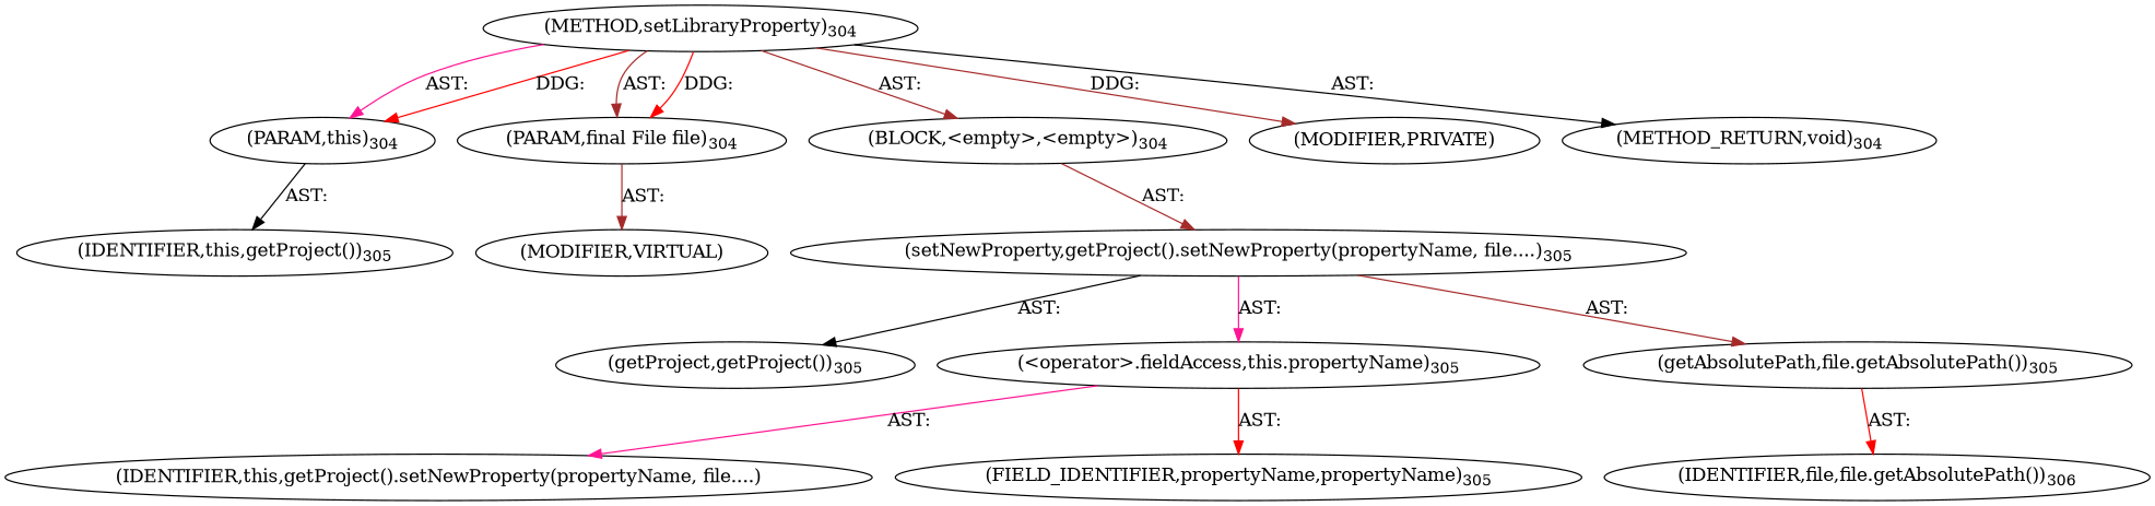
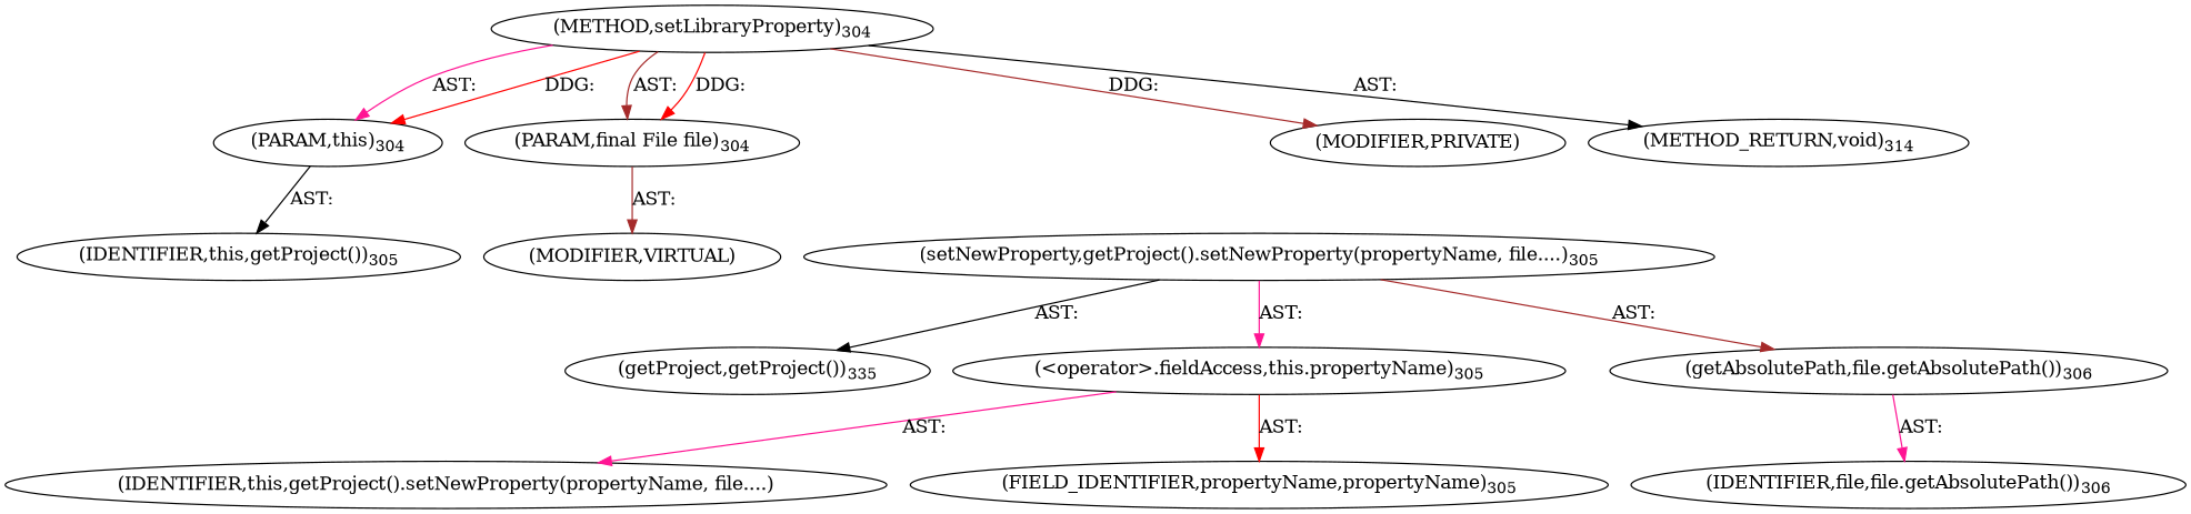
  digraph {
    edge [color=brown]
    n1 [label=<(METHOD,setLibraryProperty)<SUB>304</SUB>>]
    n2 [label=<(PARAM,this)<SUB>304</SUB>>]
    n3 [label=<(PARAM,final File file)<SUB>304</SUB>>]
-   n4 [label=<(BLOCK,&lt;empty&gt;,&lt;empty&gt;)<SUB>304</SUB>>]
    n5 [label=<(MODIFIER,PRIVATE)>]
-   n6 [label=<(METHOD_RETURN,void)<SUB>304</SUB>>]
+   n6 [label=<(METHOD_RETURN,void)<SUB>314</SUB>>]
    n7 [label=<(IDENTIFIER,this,getProject())<SUB>305</SUB>>]
    n8 [label=<(MODIFIER,VIRTUAL)>]
    n9 [label=<(setNewProperty,getProject().setNewProperty(propertyName, file....)<SUB>305</SUB>>]
-   n10 [label=<(getProject,getProject())<SUB>305</SUB>>]
+   n10 [label=<(getProject,getProject())<SUB>335</SUB>>]
    n11 [label=<(&lt;operator&gt;.fieldAccess,this.propertyName)<SUB>305</SUB>>]
-   n12 [label=<(getAbsolutePath,file.getAbsolutePath())<SUB>305</SUB>>]
+   n12 [label=<(getAbsolutePath,file.getAbsolutePath())<SUB>306</SUB>>]
    n13 [label=<(IDENTIFIER,this,getProject().setNewProperty(propertyName, file....)>]
    n14 [label=<(FIELD_IDENTIFIER,propertyName,propertyName)<SUB>305</SUB>>]
    n15 [label=<(IDENTIFIER,file,file.getAbsolutePath())<SUB>306</SUB>>]
    n1 -> n2 [color=deeppink label="AST: "]
    n1 -> n2 [color=red label="DDG: "]
    n1 -> n3 [label="AST: "]
    n1 -> n3 [color=red label="DDG: "]
-   n1 -> n4 [label="AST: "]
    n1 -> n5 [label="DDG: "]
    n1 -> n6 [color=black label="AST: "]
    n2 -> n7 [color=black label="AST: "]
    n3 -> n8 [label="AST: "]
-   n4 -> n9 [label="AST: "]
    n9 -> n10 [color=black label="AST: "]
    n9 -> n11 [color=deeppink label="AST: "]
    n9 -> n12 [label="AST: "]
    n11 -> n13 [color=deeppink label="AST: "]
    n11 -> n14 [color=red label="AST: "]
-   n12 -> n15 [color=red label="AST: "]
+   n12 -> n15 [color=deeppink label="AST: "]
  }
